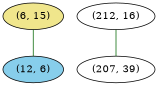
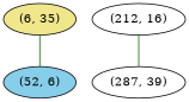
  graph {
    node [fillcolor=white style=filled]
    edge [color=darkgreen weight=1]
-   "(6, 35)" [fillcolor=khaki label="(6, 15)"]
-   "(12, 6)" [fillcolor=skyblue]
+   "(6, 35)" [fillcolor=khaki]
+   "(12, 6)" [fillcolor=skyblue label="(52, 6)"]
    "(212, 16)"
-   "(207, 39)"
+   "(207, 39)" [label="(287, 39)"]
    "(6, 35)" -- "(12, 6)"
    "(212, 16)" -- "(207, 39)"
  }
